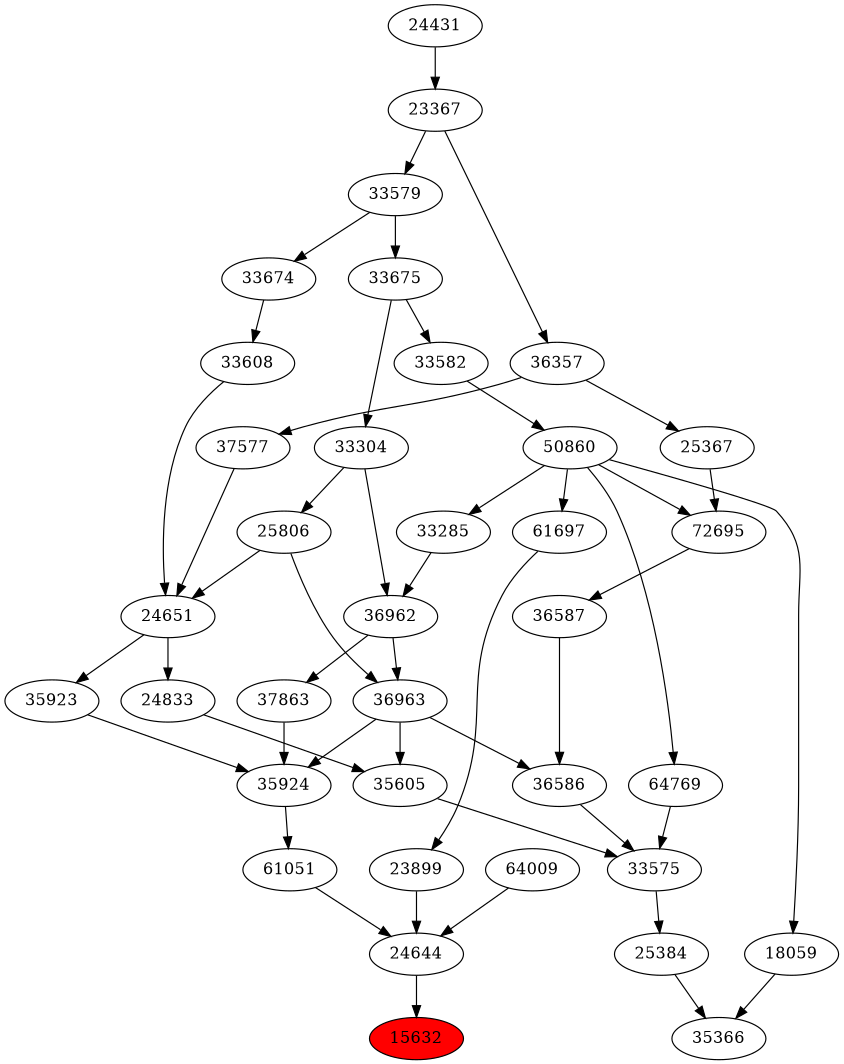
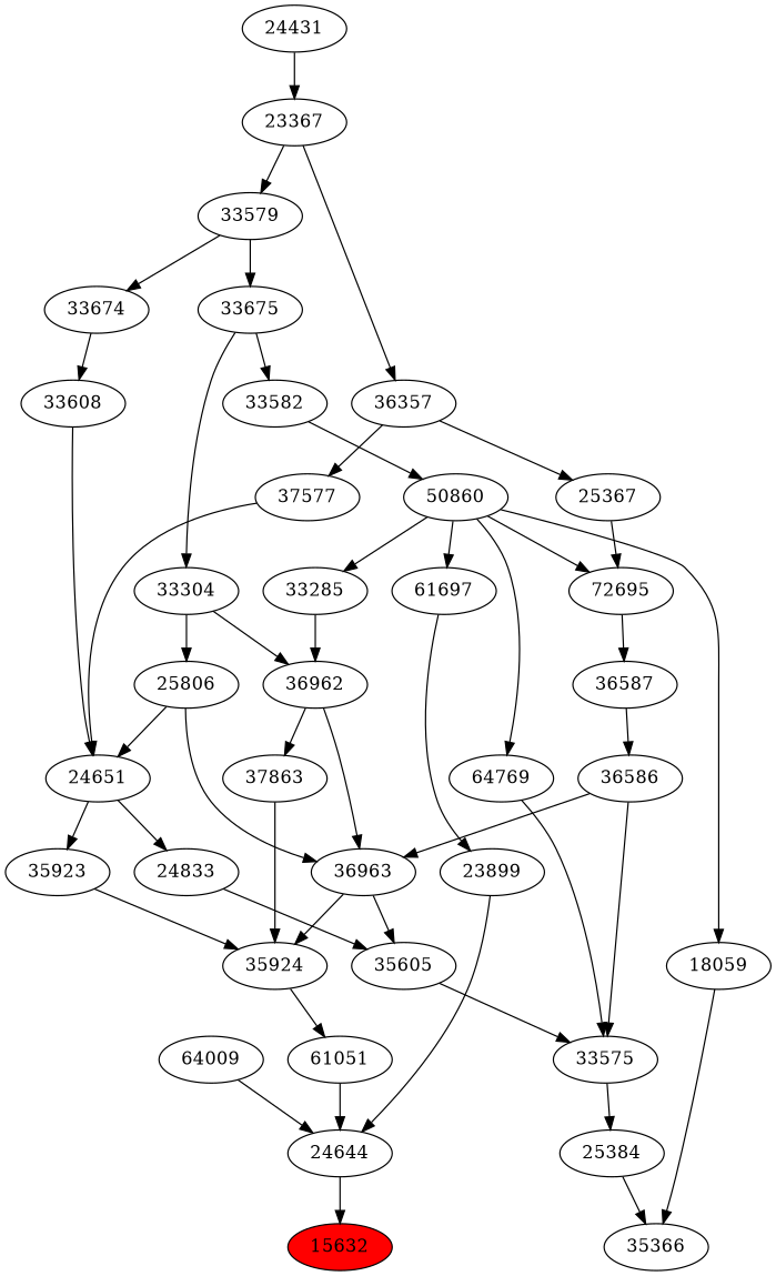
  strict digraph {
    n1 [fillcolor=red label=15632 style=filled]
    n2 [label=24644]
    n3 [label=23899]
    n4 [label=61051]
    n5 [label=64009]
    n6 [label=61697]
    n7 [label=35924]
    n8 [label=35366]
    n9 [label=50860]
    n10 [label=18059]
    n11 [label=33285]
    n12 [label=64769]
    n13 [label=72695]
    n14 [label=36962]
    n15 [label=33575]
    n16 [label=36587]
    n17 [label=35923]
    n18 [label=36963]
    n19 [label=36586]
    n20 [label=35605]
    n21 [label=37863]
    n22 [label=25384]
    n23 [label=33582]
    n24 [label=24651]
    n25 [label=24833]
    n26 [label=25806]
    n27 [label=33675]
    n28 [label=33304]
    n29 [label=33608]
    n30 [label=37577]
    n31 [label=33579]
    n32 [label=33674]
    n33 [label=36357]
    n34 [label=25367]
    n35 [label=23367]
    n36 [label=24431]
    n2 -> n1
    n3 -> n2
    n4 -> n2
    n5 -> n2
    n6 -> n3
    n7 -> n4
    n9 -> n6
    n9 -> n10
    n9 -> n11
    n9 -> n12
    n9 -> n13
    n10 -> n8
    n11 -> n14
    n12 -> n15
    n13 -> n16
    n14 -> n18
    n14 -> n21
    n15 -> n22
    n16 -> n19
    n17 -> n7
    n18 -> n7
-   n18 -> n19
+   n19 -> n18
    n18 -> n20
    n19 -> n15
    n20 -> n15
    n21 -> n7
    n22 -> n8
    n23 -> n9
    n24 -> n17
    n24 -> n25
    n25 -> n20
    n26 -> n18
    n26 -> n24
    n27 -> n23
    n27 -> n28
    n28 -> n14
    n28 -> n26
    n29 -> n24
    n30 -> n24
    n31 -> n27
    n31 -> n32
    n32 -> n29
    n33 -> n30
    n33 -> n34
    n34 -> n13
    n35 -> n31
    n35 -> n33
    n36 -> n35
  }
